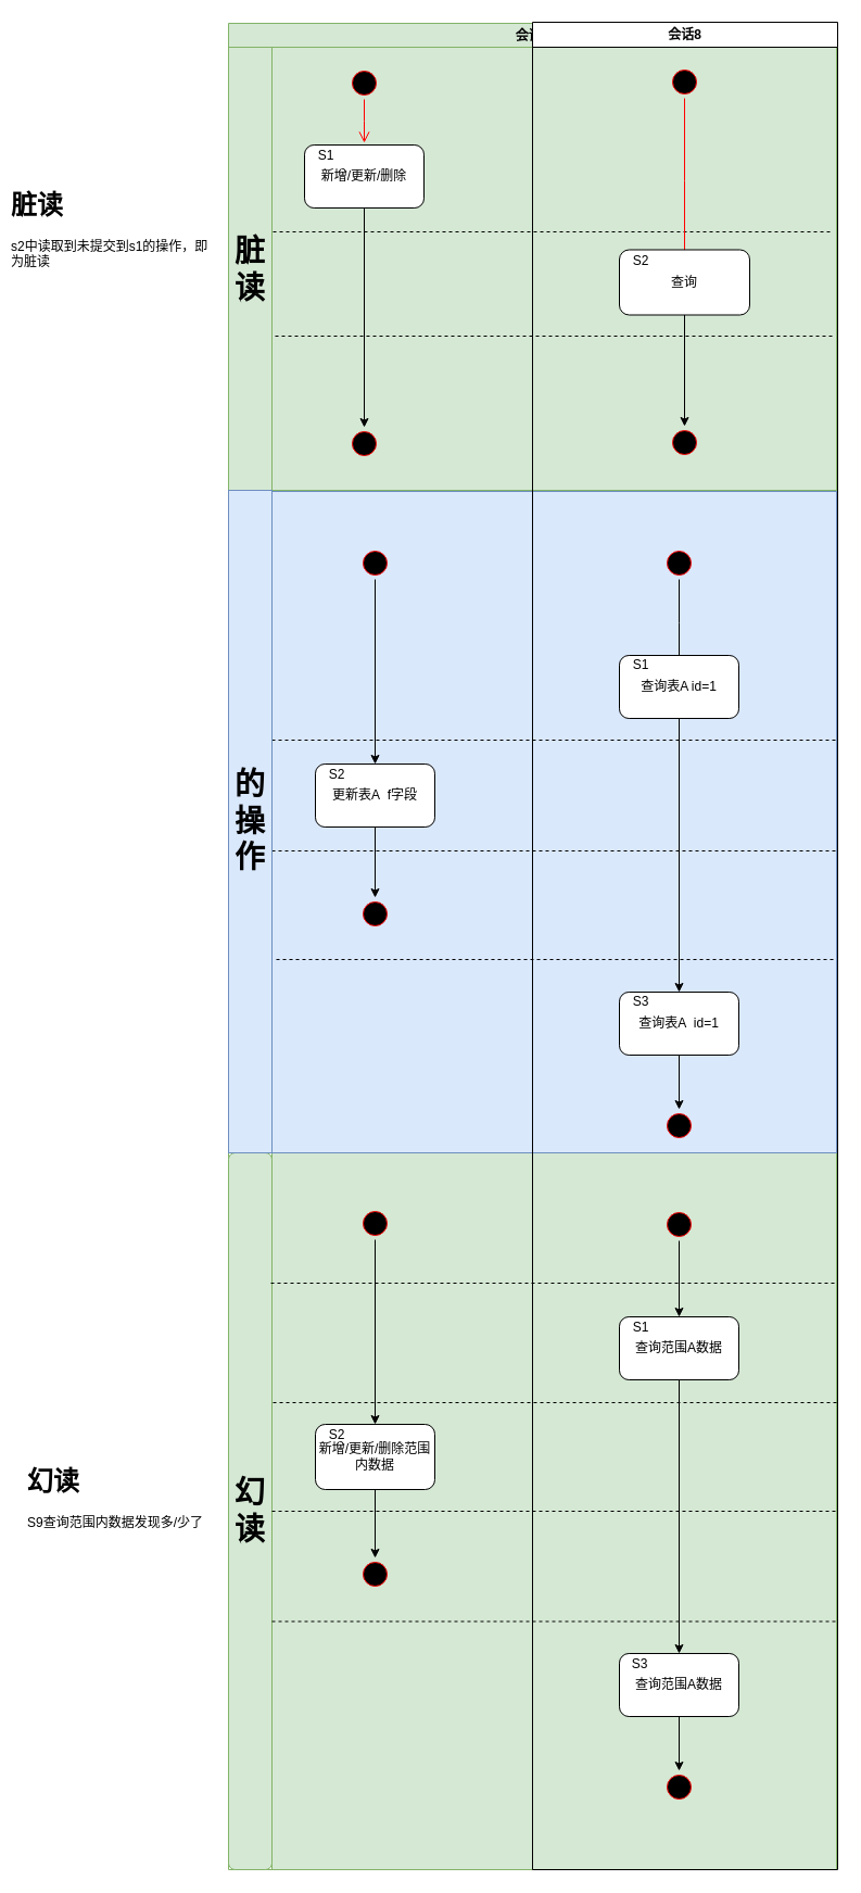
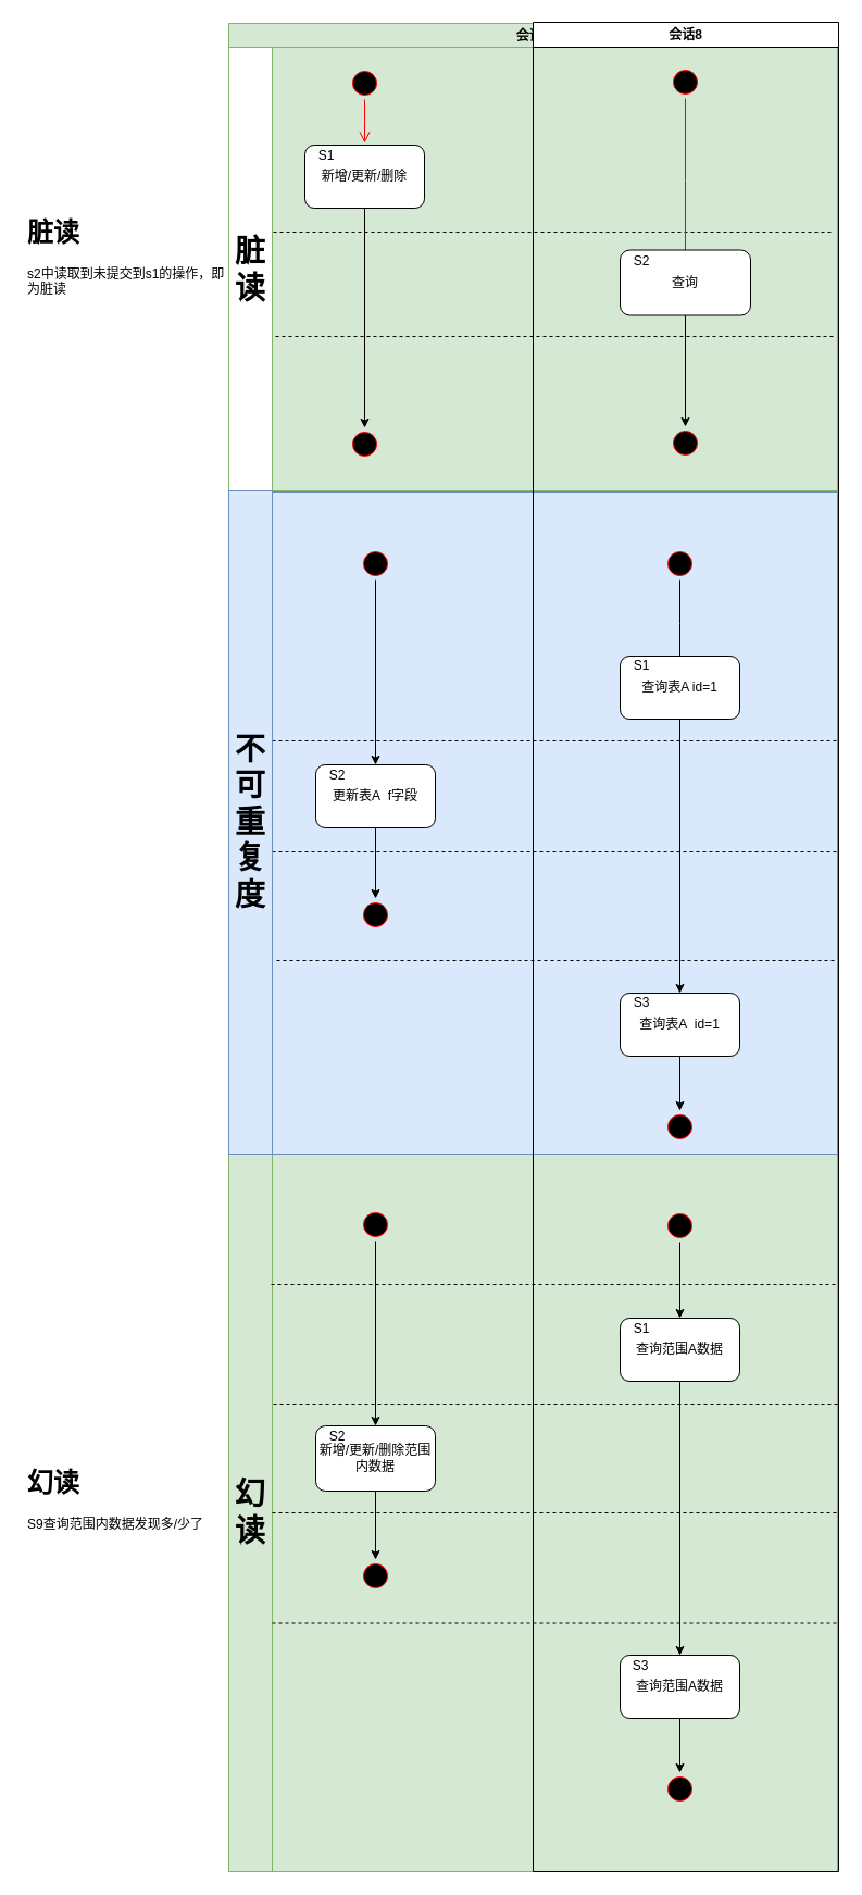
  <mxCell id="0" />
  <mxCell id="1" parent="0" />
  <mxCell id="2" value="会话1" style="swimlane;whiteSpace=wrap;fillColor=#d5e8d4;strokeColor=#82b366;" parent="1" vertex="1"><mxGeometry x="210" y="21" width="560" height="1700" as="geometry"><mxRectangle x="290" y="128" width="50" height="40" as="alternateBounds" /></mxGeometry></mxCell>
  <mxCell id="3" value="" style="rounded=0;whiteSpace=wrap;html=1;fillColor=#d5e8d4;strokeColor=#82b366;" vertex="1" parent="2"><mxGeometry x="40" y="1040" width="520" height="660" as="geometry" /></mxCell>
  <mxCell id="4" value="" style="rounded=0;whiteSpace=wrap;html=1;fillColor=#d5e8d4;strokeColor=#82b366;" vertex="1" parent="2"><mxGeometry y="22" width="560" height="408" as="geometry" /></mxCell>
  <mxCell id="5" value="" style="ellipse;shape=startState;fillColor=#000000;strokeColor=#ff0000;" parent="2" vertex="1"><mxGeometry x="110" y="40" width="30" height="30" as="geometry" /></mxCell>
  <mxCell id="6" value="" style="edgeStyle=elbowEdgeStyle;elbow=horizontal;verticalAlign=bottom;endArrow=open;endSize=8;strokeColor=#FF0000;endFill=1;rounded=0" parent="2" source="5" edge="1"><mxGeometry x="110" y="40" as="geometry"><mxPoint x="125" y="110" as="targetPoint" /></mxGeometry></mxCell>
  <mxCell id="7" value="新增/更新/删除" style="rounded=1;whiteSpace=wrap;html=1;" vertex="1" parent="2"><mxGeometry x="70" y="112" width="110" height="58" as="geometry" /></mxCell>
  <mxCell id="8" style="edgeStyle=orthogonalEdgeStyle;rounded=0;orthogonalLoop=1;jettySize=auto;html=1;" edge="1" parent="2" source="7" target="9"><mxGeometry relative="1" as="geometry"><mxPoint x="125" y="308" as="sourcePoint" /></mxGeometry></mxCell>
  <mxCell id="9" value="" style="ellipse;shape=startState;fillColor=#000000;strokeColor=#ff0000;" vertex="1" parent="2"><mxGeometry x="110" y="372" width="30" height="30" as="geometry" /></mxCell>
  <mxCell id="10" value="" style="endArrow=none;dashed=1;html=1;" edge="1" parent="2"><mxGeometry width="50" height="50" relative="1" as="geometry"><mxPoint x="35" y="192" as="sourcePoint" /><mxPoint x="555" y="192" as="targetPoint" /></mxGeometry></mxCell>
  <mxCell id="11" value="" style="endArrow=none;dashed=1;html=1;" edge="1" parent="2"><mxGeometry width="50" height="50" relative="1" as="geometry"><mxPoint x="37" y="288" as="sourcePoint" /><mxPoint x="557" y="288" as="targetPoint" /></mxGeometry></mxCell>
  <mxCell id="12" value="S1" style="text;html=1;strokeColor=none;fillColor=none;align=center;verticalAlign=middle;whiteSpace=wrap;rounded=0;" vertex="1" parent="2"><mxGeometry x="70" y="112" width="40" height="20" as="geometry" /></mxCell>
  <mxCell id="13" style="edgeStyle=orthogonalEdgeStyle;rounded=0;orthogonalLoop=1;jettySize=auto;html=1;exitX=0.5;exitY=1;exitDx=0;exitDy=0;" edge="1" parent="2" source="4" target="4"><mxGeometry relative="1" as="geometry" /></mxCell>
- <mxCell id="14" value="&lt;b style=&quot;font-size: 28px&quot;&gt;脏&lt;br&gt;读&lt;/b&gt;" style="rounded=0;whiteSpace=wrap;html=1;fillColor=#d5e8d4;strokeColor=#82b366;" vertex="1" parent="2"><mxGeometry y="22" width="40" height="410" as="geometry" /></mxCell>
+ <mxCell id="14" value="&lt;b style=&quot;font-size: 28px&quot;&gt;脏&lt;br&gt;读&lt;/b&gt;" style="rounded=0;whiteSpace=wrap;html=1;fillColor=#ffffff;strokeColor=#82b366;" vertex="1" parent="2"><mxGeometry y="22" width="40" height="410" as="geometry" /></mxCell>
  <mxCell id="15" value="" style="rounded=0;whiteSpace=wrap;html=1;fillColor=#dae8fc;strokeColor=#6c8ebf;" vertex="1" parent="2"><mxGeometry y="431" width="560" height="609" as="geometry" /></mxCell>
  <mxCell id="16" value="" style="ellipse;shape=startState;fillColor=#000000;strokeColor=#ff0000;" vertex="1" parent="2"><mxGeometry x="120" y="482" width="30" height="30" as="geometry" /></mxCell>
  <mxCell id="17" value="" style="edgeStyle=orthogonalEdgeStyle;rounded=0;orthogonalLoop=1;jettySize=auto;html=1;" edge="1" parent="2" source="16" target="19"><mxGeometry relative="1" as="geometry"><mxPoint x="135" y="612" as="sourcePoint" /></mxGeometry></mxCell>
  <mxCell id="18" value="" style="edgeStyle=orthogonalEdgeStyle;rounded=0;orthogonalLoop=1;jettySize=auto;html=1;" edge="1" parent="2" source="19" target="20"><mxGeometry relative="1" as="geometry" /></mxCell>
  <mxCell id="19" value="更新表A&amp;nbsp; f字段" style="rounded=1;whiteSpace=wrap;html=1;" vertex="1" parent="2"><mxGeometry x="80" y="682" width="110" height="58" as="geometry" /></mxCell>
  <mxCell id="20" value="" style="ellipse;shape=startState;fillColor=#000000;strokeColor=#ff0000;" vertex="1" parent="2"><mxGeometry x="120" y="805" width="30" height="30" as="geometry" /></mxCell>
  <mxCell id="21" value="" style="edgeStyle=orthogonalEdgeStyle;rounded=0;orthogonalLoop=1;jettySize=auto;html=1;" edge="1" parent="2" source="22"><mxGeometry relative="1" as="geometry"><mxPoint x="415" y="592" as="targetPoint" /></mxGeometry></mxCell>
  <mxCell id="22" value="" style="ellipse;shape=startState;fillColor=#000000;strokeColor=#ff0000;" vertex="1" parent="2"><mxGeometry x="400" y="482" width="30" height="30" as="geometry" /></mxCell>
  <mxCell id="23" value="" style="edgeStyle=orthogonalEdgeStyle;rounded=0;orthogonalLoop=1;jettySize=auto;html=1;" edge="1" source="24" target="25" parent="2"><mxGeometry relative="1" as="geometry"><Array as="points" /></mxGeometry></mxCell>
  <mxCell id="24" value="查询表A&amp;nbsp; id=1" style="rounded=1;whiteSpace=wrap;html=1;" vertex="1" parent="2"><mxGeometry x="360" y="892" width="110" height="58" as="geometry" /></mxCell>
  <mxCell id="25" value="" style="ellipse;shape=startState;fillColor=#000000;strokeColor=#ff0000;" vertex="1" parent="2"><mxGeometry x="400" y="1000" width="30" height="30" as="geometry" /></mxCell>
  <mxCell id="26" value="" style="edgeStyle=orthogonalEdgeStyle;rounded=0;orthogonalLoop=1;jettySize=auto;html=1;" edge="1" parent="2" source="27" target="24"><mxGeometry relative="1" as="geometry"><mxPoint x="415" y="720" as="targetPoint" /></mxGeometry></mxCell>
  <mxCell id="27" value="查询表A id=1" style="rounded=1;whiteSpace=wrap;html=1;" vertex="1" parent="2"><mxGeometry x="360" y="582" width="110" height="58" as="geometry" /></mxCell>
  <mxCell id="28" value="S2" style="text;html=1;strokeColor=none;fillColor=none;align=center;verticalAlign=middle;whiteSpace=wrap;rounded=0;" vertex="1" parent="2"><mxGeometry x="80" y="682" width="40" height="20" as="geometry" /></mxCell>
  <mxCell id="29" value="" style="endArrow=none;dashed=1;html=1;" edge="1" parent="2"><mxGeometry width="50" height="50" relative="1" as="geometry"><mxPoint x="40" y="762" as="sourcePoint" /><mxPoint x="560" y="762" as="targetPoint" /></mxGeometry></mxCell>
  <mxCell id="30" value="" style="endArrow=none;dashed=1;html=1;" edge="1" parent="2"><mxGeometry width="50" height="50" relative="1" as="geometry"><mxPoint x="44" y="862" as="sourcePoint" /><mxPoint x="560" y="862" as="targetPoint" /></mxGeometry></mxCell>
  <mxCell id="31" value="" style="edgeStyle=orthogonalEdgeStyle;rounded=0;orthogonalLoop=1;jettySize=auto;html=1;entryX=0.5;entryY=0;entryDx=0;entryDy=0;" edge="1" parent="2" source="32" target="34"><mxGeometry relative="1" as="geometry"><mxPoint x="135" y="1200" as="targetPoint" /></mxGeometry></mxCell>
  <mxCell id="32" value="" style="ellipse;shape=startState;fillColor=#000000;strokeColor=#ff0000;" vertex="1" parent="2"><mxGeometry x="120" y="1090" width="30" height="30" as="geometry" /></mxCell>
  <mxCell id="33" value="" style="edgeStyle=orthogonalEdgeStyle;rounded=0;orthogonalLoop=1;jettySize=auto;html=1;" edge="1" parent="2" source="34" target="35"><mxGeometry relative="1" as="geometry" /></mxCell>
  <mxCell id="34" value="&lt;font style=&quot;font-size: 12px&quot;&gt;新增/更新/删除范围内数据&lt;/font&gt;" style="rounded=1;whiteSpace=wrap;html=1;" vertex="1" parent="2"><mxGeometry x="80" y="1290" width="110" height="60" as="geometry" /></mxCell>
  <mxCell id="35" value="" style="ellipse;shape=startState;fillColor=#000000;strokeColor=#ff0000;" vertex="1" parent="2"><mxGeometry x="120" y="1413" width="30" height="30" as="geometry" /></mxCell>
  <mxCell id="36" value="S2" style="text;html=1;strokeColor=none;fillColor=none;align=center;verticalAlign=middle;whiteSpace=wrap;rounded=0;" vertex="1" parent="2"><mxGeometry x="80" y="1290" width="40" height="20" as="geometry" /></mxCell>
  <mxCell id="37" value="" style="endArrow=none;dashed=1;html=1;" edge="1" parent="2"><mxGeometry width="50" height="50" relative="1" as="geometry"><mxPoint x="41" y="1270" as="sourcePoint" /><mxPoint x="561" y="1270" as="targetPoint" /></mxGeometry></mxCell>
- <mxCell id="38" value="&lt;b&gt;&lt;font style=&quot;font-size: 28px&quot;&gt;幻读&lt;/font&gt;&lt;/b&gt;" style="whiteSpace=wrap;html=1;fillColor=#d5e8d4;strokeColor=#82b366;rounded=1;" vertex="1" parent="2"><mxGeometry y="1040" width="40" height="660" as="geometry" /></mxCell>
+ <mxCell id="38" value="&lt;b&gt;&lt;font style=&quot;font-size: 28px&quot;&gt;幻读&lt;/font&gt;&lt;/b&gt;" style="rounded=0;whiteSpace=wrap;html=1;fillColor=#d5e8d4;strokeColor=#82b366;" vertex="1" parent="2"><mxGeometry y="1040" width="40" height="660" as="geometry" /></mxCell>
  <mxCell id="39" value="会话8" style="swimlane;whiteSpace=wrap" parent="1" vertex="1"><mxGeometry x="490" y="20" width="281" height="1701" as="geometry" /></mxCell>
  <mxCell id="40" value="" style="ellipse;shape=startState;fillColor=#000000;strokeColor=#ff0000;" parent="39" vertex="1"><mxGeometry x="125" y="40" width="30" height="30" as="geometry" /></mxCell>
  <mxCell id="41" value="" style="edgeStyle=elbowEdgeStyle;elbow=horizontal;verticalAlign=bottom;endArrow=open;endSize=8;strokeColor=#FF0000;endFill=1;rounded=0" parent="39" source="40" edge="1"><mxGeometry x="105" y="20" as="geometry"><mxPoint x="140" y="222" as="targetPoint" /></mxGeometry></mxCell>
  <mxCell id="42" value="" style="edgeStyle=orthogonalEdgeStyle;rounded=0;orthogonalLoop=1;jettySize=auto;html=1;entryX=0.5;entryY=0;entryDx=0;entryDy=0;" edge="1" parent="39" source="43" target="44"><mxGeometry relative="1" as="geometry"><mxPoint x="140" y="349.5" as="targetPoint" /></mxGeometry></mxCell>
  <mxCell id="43" value="查询&lt;br&gt;" style="rounded=1;whiteSpace=wrap;html=1;" vertex="1" parent="39"><mxGeometry x="80" y="209.5" width="120" height="60" as="geometry" /></mxCell>
  <mxCell id="44" value="" style="ellipse;shape=startState;fillColor=#000000;strokeColor=#ff0000;" vertex="1" parent="39"><mxGeometry x="125" y="372" width="30" height="30" as="geometry" /></mxCell>
  <mxCell id="45" value="S2" style="text;html=1;strokeColor=none;fillColor=none;align=center;verticalAlign=middle;whiteSpace=wrap;rounded=0;" vertex="1" parent="39"><mxGeometry x="80" y="210" width="40" height="20" as="geometry" /></mxCell>
  <mxCell id="46" value="S1" style="text;html=1;strokeColor=none;fillColor=none;align=center;verticalAlign=middle;whiteSpace=wrap;rounded=0;" vertex="1" parent="39"><mxGeometry x="80" y="582" width="40" height="20" as="geometry" /></mxCell>
  <mxCell id="47" value="S3" style="text;html=1;strokeColor=none;fillColor=none;align=center;verticalAlign=middle;whiteSpace=wrap;rounded=0;" vertex="1" parent="39"><mxGeometry x="80" y="892" width="40" height="20" as="geometry" /></mxCell>
  <mxCell id="48" value="" style="edgeStyle=orthogonalEdgeStyle;rounded=0;orthogonalLoop=1;jettySize=auto;html=1;" edge="1" parent="39" source="49" target="51"><mxGeometry relative="1" as="geometry" /></mxCell>
  <mxCell id="49" value="" style="ellipse;shape=startState;fillColor=#000000;strokeColor=#ff0000;" vertex="1" parent="39"><mxGeometry x="120" y="1092" width="30" height="30" as="geometry" /></mxCell>
  <mxCell id="50" value="" style="edgeStyle=orthogonalEdgeStyle;rounded=0;orthogonalLoop=1;jettySize=auto;html=1;" edge="1" parent="39" source="51" target="53"><mxGeometry relative="1" as="geometry"><mxPoint x="135" y="1330" as="targetPoint" /></mxGeometry></mxCell>
  <mxCell id="51" value="查询范围A数据" style="rounded=1;whiteSpace=wrap;html=1;" vertex="1" parent="39"><mxGeometry x="80" y="1192" width="110" height="58" as="geometry" /></mxCell>
  <mxCell id="52" value="" style="edgeStyle=orthogonalEdgeStyle;rounded=0;orthogonalLoop=1;jettySize=auto;html=1;" edge="1" parent="39" source="53" target="54"><mxGeometry relative="1" as="geometry" /></mxCell>
  <mxCell id="53" value="查询范围A数据" style="rounded=1;whiteSpace=wrap;html=1;" vertex="1" parent="39"><mxGeometry x="80" y="1502" width="110" height="58" as="geometry" /></mxCell>
  <mxCell id="54" value="" style="ellipse;shape=startState;fillColor=#000000;strokeColor=#ff0000;" vertex="1" parent="39"><mxGeometry x="120" y="1610" width="30" height="30" as="geometry" /></mxCell>
  <mxCell id="55" value="S1" style="text;html=1;strokeColor=none;fillColor=none;align=center;verticalAlign=middle;whiteSpace=wrap;rounded=0;" vertex="1" parent="39"><mxGeometry x="80" y="1192" width="40" height="20" as="geometry" /></mxCell>
  <mxCell id="56" value="S3" style="text;html=1;strokeColor=none;fillColor=none;align=center;verticalAlign=middle;whiteSpace=wrap;rounded=0;" vertex="1" parent="39"><mxGeometry x="79" y="1502" width="40" height="20" as="geometry" /></mxCell>
  <mxCell id="57" value="" style="endArrow=none;dashed=1;html=1;" edge="1" parent="39"><mxGeometry width="50" height="50" relative="1" as="geometry"><mxPoint x="-241" y="1161" as="sourcePoint" /><mxPoint x="279" y="1161" as="targetPoint" /></mxGeometry></mxCell>
  <mxCell id="58" value="" style="endArrow=none;dashed=1;html=1;" edge="1" parent="39"><mxGeometry width="50" height="50" relative="1" as="geometry"><mxPoint x="-240" y="1472.5" as="sourcePoint" /><mxPoint x="280" y="1472.5" as="targetPoint" /></mxGeometry></mxCell>
  <mxCell id="59" value="" style="endArrow=none;dashed=1;html=1;" edge="1" parent="39"><mxGeometry width="50" height="50" relative="1" as="geometry"><mxPoint x="-240" y="1371" as="sourcePoint" /><mxPoint x="280" y="1371" as="targetPoint" /></mxGeometry></mxCell>
- <mxCell id="60" value="&lt;h1&gt;脏读&lt;/h1&gt;&lt;p&gt;s2中读取到未提交到s1的操作，即为脏读&lt;/p&gt;" style="text;html=1;strokeColor=none;fillColor=none;spacing=5;spacingTop=-20;whiteSpace=wrap;overflow=hidden;rounded=0;" vertex="1" parent="1"><mxGeometry x="5" y="168.5" width="190" height="95" as="geometry" /></mxCell>
+ <mxCell id="60" value="&lt;h1&gt;脏读&lt;/h1&gt;&lt;p&gt;s2中读取到未提交到s1的操作，即为脏读&lt;/p&gt;" style="text;html=1;strokeColor=none;fillColor=none;spacing=5;spacingTop=-20;whiteSpace=wrap;overflow=hidden;rounded=0;" vertex="1" parent="1"><mxGeometry x="20" y="193.5" width="190" height="95" as="geometry" /></mxCell>
  <mxCell id="61" value="" style="endArrow=none;dashed=1;html=1;" edge="1" parent="1"><mxGeometry width="50" height="50" relative="1" as="geometry"><mxPoint x="250" y="681" as="sourcePoint" /><mxPoint x="770" y="681" as="targetPoint" /></mxGeometry></mxCell>
- <mxCell id="62" value="&lt;b&gt;&lt;font style=&quot;font-size: 28px&quot;&gt;的操作&lt;/font&gt;&lt;/b&gt;" style="rounded=0;whiteSpace=wrap;html=1;fillColor=#dae8fc;strokeColor=#6c8ebf;" vertex="1" parent="1"><mxGeometry x="210" y="451" width="40" height="610" as="geometry" /></mxCell>
+ <mxCell id="62" value="&lt;b&gt;&lt;font style=&quot;font-size: 28px&quot;&gt;不可重复度&lt;/font&gt;&lt;/b&gt;" style="rounded=0;whiteSpace=wrap;html=1;fillColor=#dae8fc;strokeColor=#6c8ebf;" vertex="1" parent="1"><mxGeometry x="210" y="451" width="40" height="610" as="geometry" /></mxCell>
  <mxCell id="63" value="&lt;h1&gt;幻读&lt;/h1&gt;&lt;p&gt;S9查询范围内数据发现多/少了&lt;/p&gt;" style="text;html=1;strokeColor=none;fillColor=none;spacing=5;spacingTop=-20;whiteSpace=wrap;overflow=hidden;rounded=0;" vertex="1" parent="1"><mxGeometry x="20" y="1343.5" width="190" height="95" as="geometry" /></mxCell>
